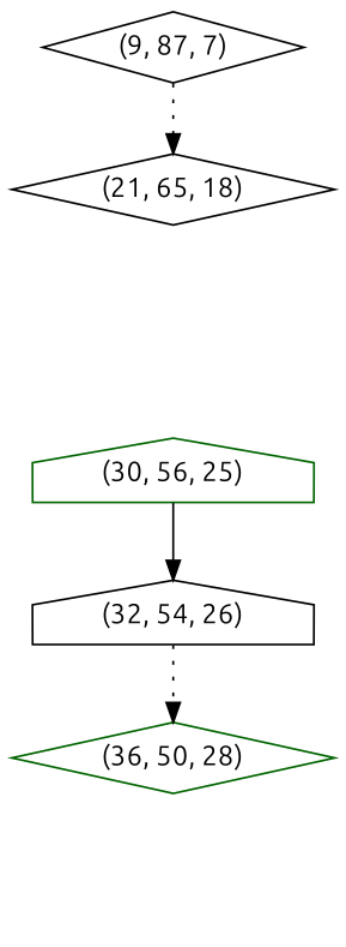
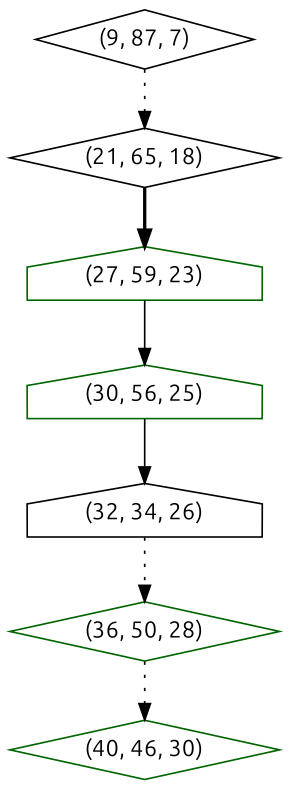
  digraph {
    fontname=Ubuntu
    node [color=darkgreen fontname=Ubuntu shape=diamond]
    edge [fontname=Ubuntu style=dotted]
    n1 [color=black label="(9, 87, 7)"]
    "(21, 65, 18)" [color=black]
+   "(27, 59, 23)" [shape=house]
    "(30, 56, 25)" [shape=house]
-   "(32, 54, 26)" [color=black shape=house]
+   "(32, 54, 26)" [color=black shape=house label="(32, 34, 26)"]
    "(36, 50, 28)"
+   "(40, 46, 30)"
    n1 -> "(21, 65, 18)"
+   "(21, 65, 18)" -> "(27, 59, 23)" [style=bold]
+   "(27, 59, 23)" -> "(30, 56, 25)" [style=solid]
    "(30, 56, 25)" -> "(32, 54, 26)" [style=solid]
    "(32, 54, 26)" -> "(36, 50, 28)"
+   "(36, 50, 28)" -> "(40, 46, 30)"
  }
